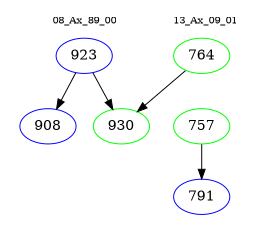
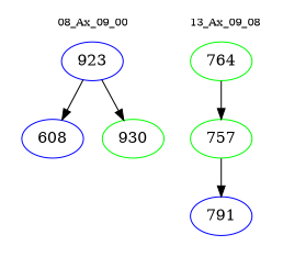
  digraph {
    node [color=blue]
    edge [color=black]
    n1 [label=923]
-   n2 [label=908]
+   n2 [label=608]
    n3 [color=green label=930]
    n4 [color=green label=764]
    n5 [color=green label=757]
    n6 [label=791]
    subgraph cluster_1 {
      color=white
      fontsize=10
-     label="08_Ax_89_00"
+     label="08_Ax_09_00"
      n1
      n2
      n3
    }
    subgraph cluster_2 {
      color=white
      fontsize=10
-     label="13_Ax_09_01"
+     label="13_Ax_09_08"
      n4
      n5
      n6
    }
    n1 -> n2
    n1 -> n3
-   n4 -> n3
+   n4 -> n5
    n5 -> n6
  }
